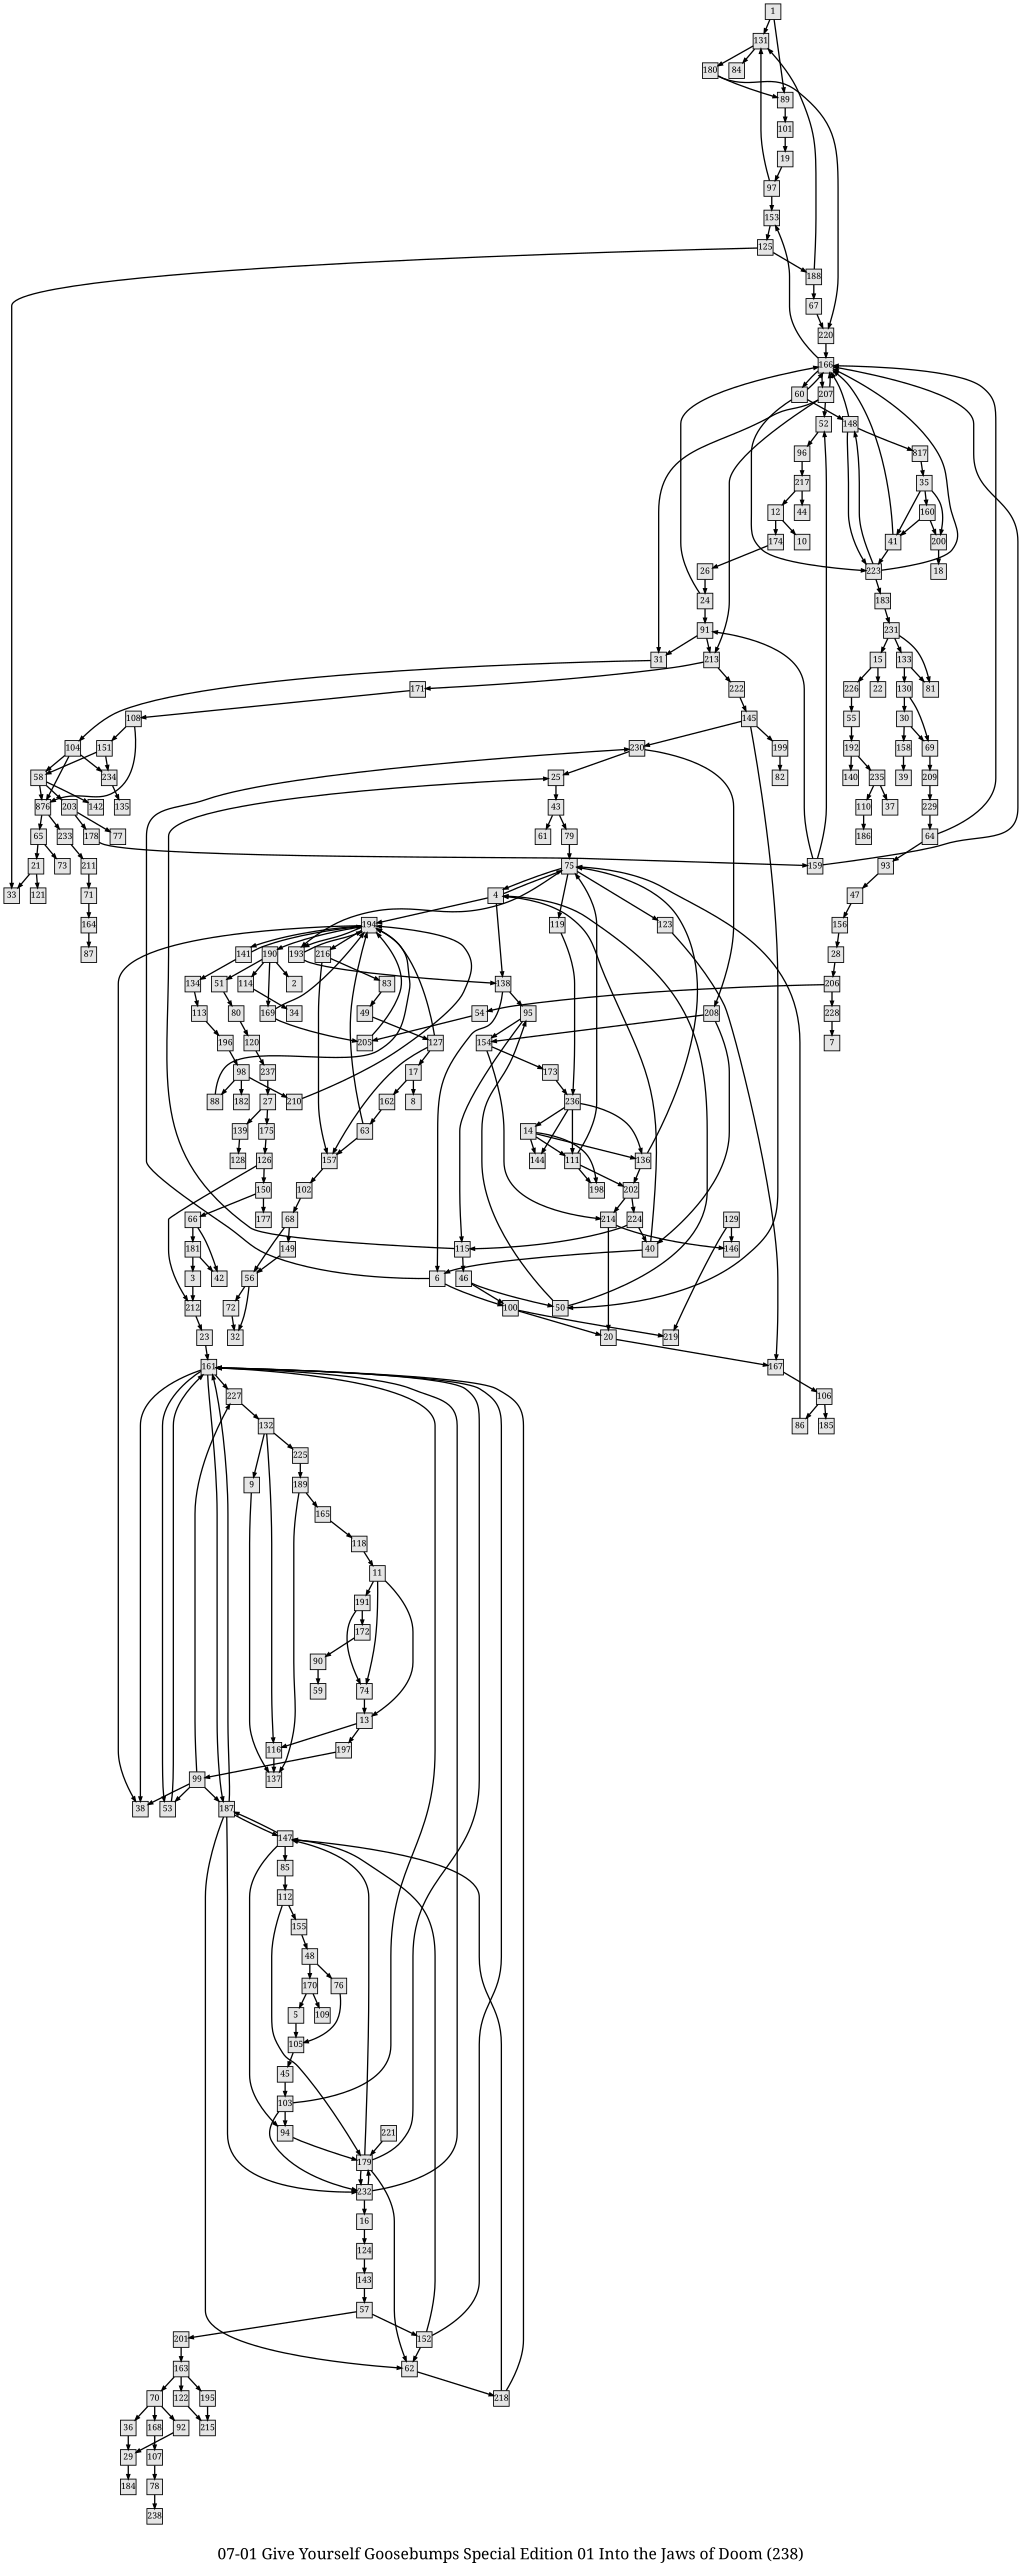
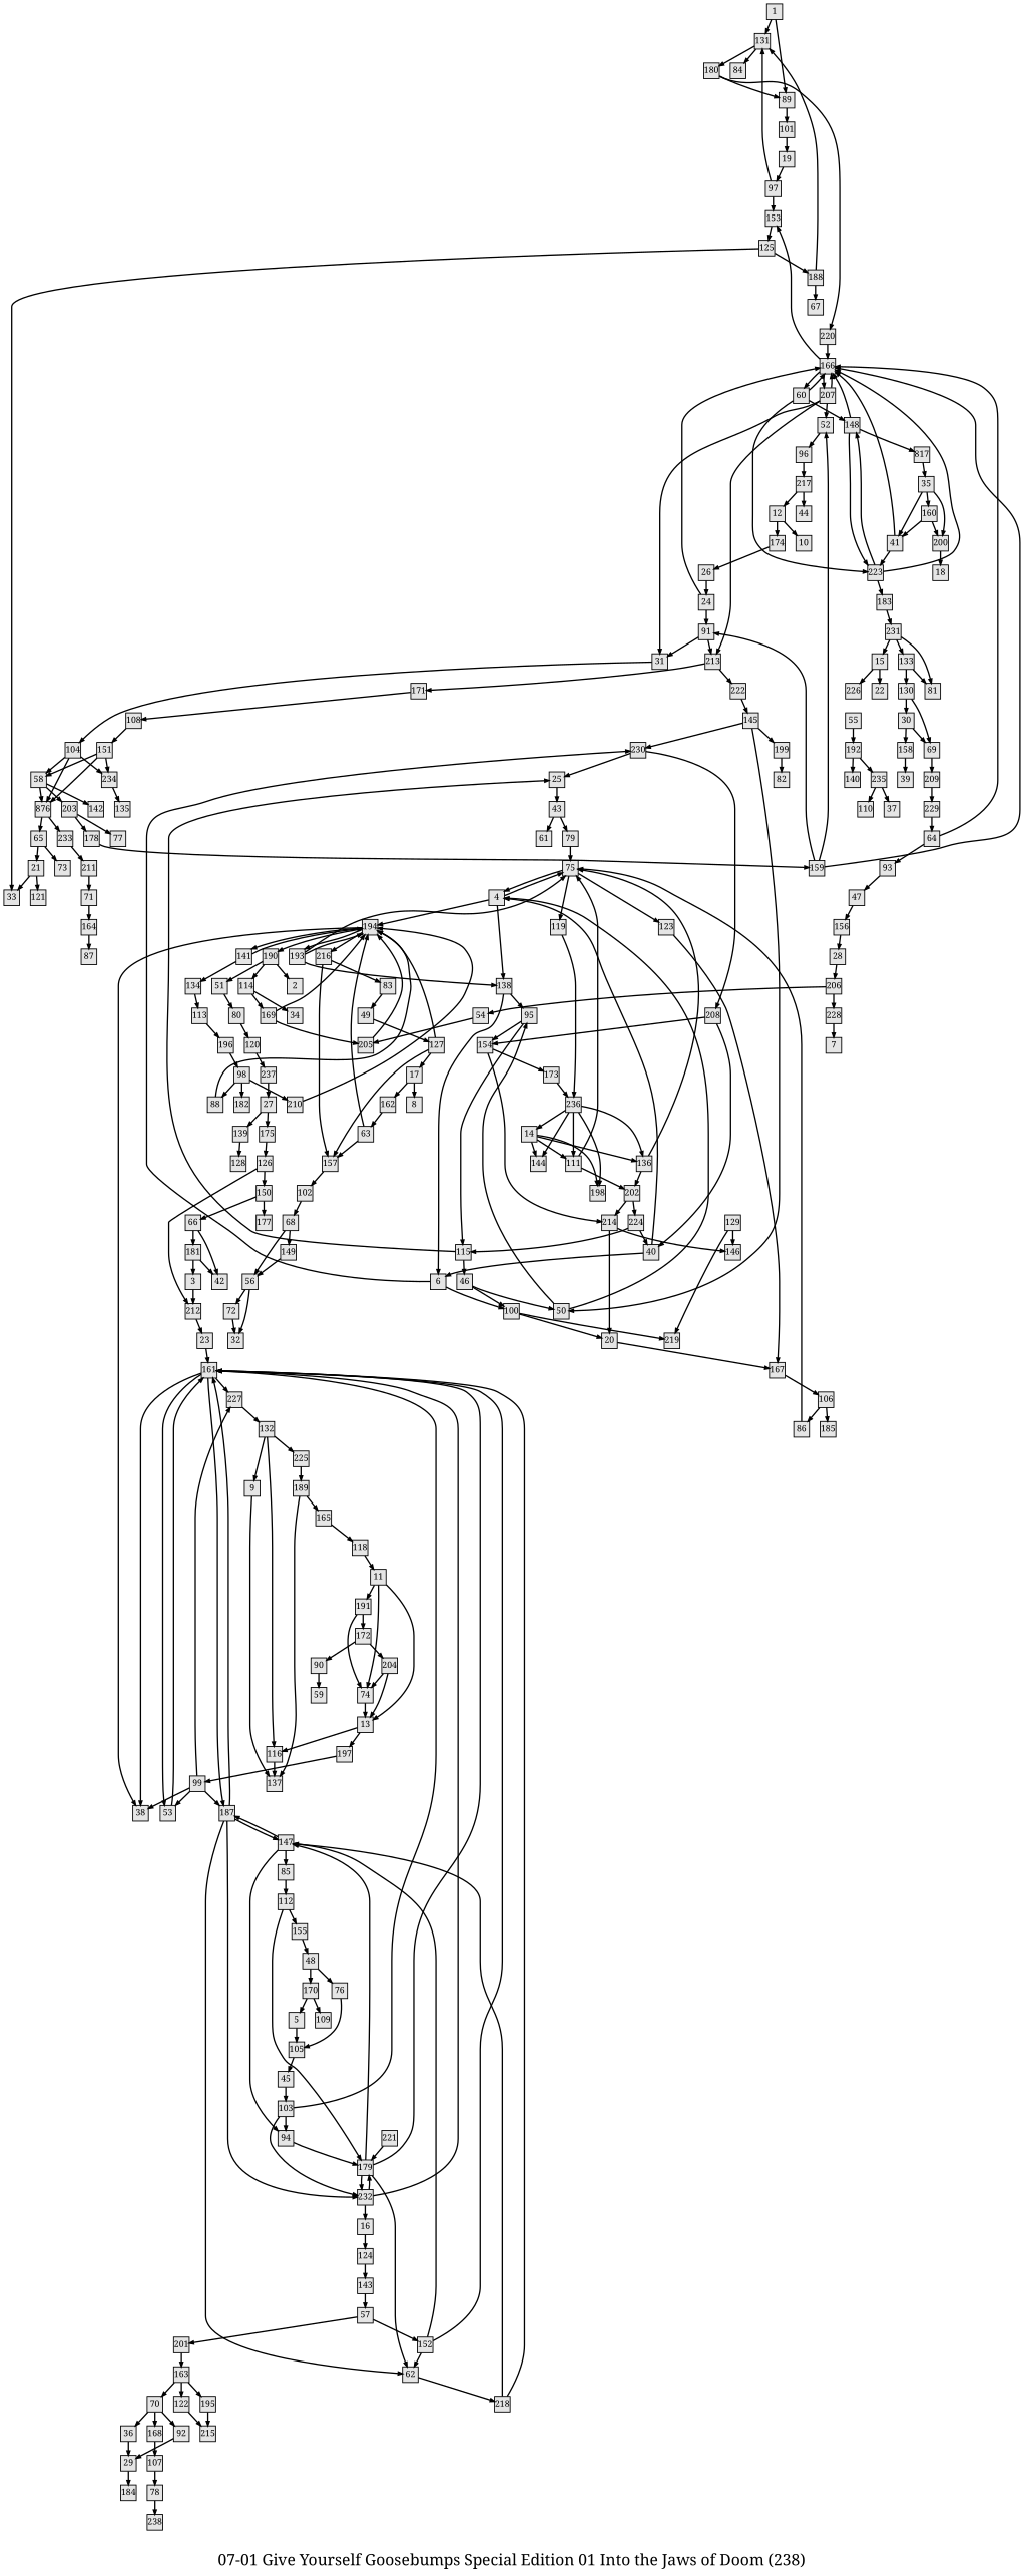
  digraph {
    fontname="Noto Serif"
    fontsize=36
    label="07-01 Give Yourself Goosebumps Special Edition 01 Into the Jaws of Doom (238)"
    nodesep=0.35
    ordering=out
    rankdir=TB
    ranksep=0.45
    node [fillcolor=grey90 fixedsize=true fontname="Noto Serif" fontsize=20 labelfloat=true margin="0,0" penwidth=2 regular=true shape=rect style=filled]
    edge [fontname="Noto Serif" fontsize=12 labelfloat=true penwidth=3]
    1
    131
    89
    180
    84
    101
    220
    19
    3
    212
    23
    161
    4
    194
    138
    75
    38
    141
    190
    193
    216
    6
    95
    123
    119
    134
    51
    114
    169
    2
    157
    83
    230
    100
    154
    115
    167
    236
    5
    105
    45
    103
    25
    208
    20
    219
    43
    40
    9
    137
    11
    191
    74
    13
    172
    116
    197
    90
+   204
    99
    12
    10
    174
    26
    24
    53
    187
    227
    14
    144
    111
    198
    136
    202
    214
    224
    15
    226
    22
    55
    192
    16
    124
    143
    57
    17
    8
    162
    63
    97
    153
    125
    106
    86
    185
    21
    33
    121
    232
    62
    147
    132
    91
    166
    31
    213
    60
    207
    104
    171
    222
    223
    148
    52
    61
    79
    27
    139
    175
    128
    126
    150
    28
    206
    54
    228
    205
    7
    29
    184
    30
    158
    69
    39
    209
    229
    58
    n138 [label=876]
    234
    203
    142
    65
    233
    135
    35
    41
    160
    200
    18
    183
    36
    n152 [label=817]
    231
    94
    179
    46
    50
    47
    156
    48
    170
    76
    109
    49
    127
    102
    173
    80
    120
    237
    96
    217
    44
    140
    235
    110
    37
    56
    72
    32
    201
    152
    163
    70
    122
    195
    218
    85
    178
    77
    159
    73
    211
    68
    64
    93
    66
    181
    42
    67
    149
    168
    92
    107
    78
    71
    164
    87
    238
    112
    155
    88
    59
    108
    145
    146
    188
    98
    182
    210
    225
    151
-   186
    113
    196
    34
    118
    215
    177
    129
    130
    189
    165
    133
    81
    199
    82
    221
    1 -> 131
    1 -> 89
    131 -> 180
    131 -> 84
    89 -> 101
    180 -> 89
    180 -> 220
    101 -> 19
    220 -> 166
    19 -> 97
    3 -> 212
    212 -> 23
    23 -> 161
    161 -> 38
    161 -> 53
    161 -> 187
    161 -> 227
    4 -> 194
    4 -> 138
    4 -> 75
    194 -> 38
    194 -> 141
    194 -> 190
    194 -> 193
    194 -> 216
    138 -> 6
    138 -> 95
    75 -> 4
    75 -> 123
    75 -> 119
    141 -> 194
    141 -> 134
    190 -> 51
    190 -> 114
-   190 -> 169
+   114 -> 169
    190 -> 2
    193 -> 194
    193 -> 138
-   75 -> 193
+   193 -> 75
    216 -> 157
    216 -> 83
    6 -> 230
    6 -> 100
    95 -> 154
    95 -> 115
    123 -> 167
    119 -> 236
    134 -> 113
    51 -> 80
    114 -> 34
    169 -> 194
    169 -> 205
    157 -> 102
    83 -> 49
    230 -> 25
    230 -> 208
    100 -> 20
    100 -> 219
    154 -> 214
    154 -> 173
    115 -> 25
    115 -> 46
    167 -> 106
    236 -> 14
    236 -> 144
    236 -> 111
-   111 -> 198
+   236 -> 198
    236 -> 136
    5 -> 105
    105 -> 45
    45 -> 103
    103 -> 161
    103 -> 232
    103 -> 94
    25 -> 43
    208 -> 154
    208 -> 40
    20 -> 167
    43 -> 61
    43 -> 79
    40 -> 4
    40 -> 6
    9 -> 137
    11 -> 191
    11 -> 74
    11 -> 13
    191 -> 74
    191 -> 172
    74 -> 13
    13 -> 116
    13 -> 197
    172 -> 90
+   172 -> 204
    116 -> 137
    197 -> 99
    90 -> 59
+   204 -> 74
+   204 -> 13
    99 -> 38
    99 -> 53
    99 -> 187
    99 -> 227
    12 -> 10
    12 -> 174
    174 -> 26
    26 -> 24
    24 -> 91
    24 -> 166
    53 -> 161
    187 -> 161
    187 -> 232
    187 -> 62
    187 -> 147
    227 -> 132
    14 -> 144
    14 -> 111
    14 -> 198
    14 -> 136
    111 -> 75
    111 -> 202
    136 -> 75
    136 -> 202
    202 -> 214
    202 -> 224
    214 -> 20
    214 -> 146
    224 -> 115
    224 -> 40
    15 -> 226
    15 -> 22
-   226 -> 55
    55 -> 192
    192 -> 140
    192 -> 235
    16 -> 124
    124 -> 143
    143 -> 57
    57 -> 201
    57 -> 152
    17 -> 8
    17 -> 162
    162 -> 63
    63 -> 194
    63 -> 157
    97 -> 131
    97 -> 153
    153 -> 125
    125 -> 33
    125 -> 188
    106 -> 86
    106 -> 185
    86 -> 75
    21 -> 33
    21 -> 121
    232 -> 161
    232 -> 16
    232 -> 179
    62 -> 218
    147 -> 187
    147 -> 94
    147 -> 85
    132 -> 9
    132 -> 116
    132 -> 225
    91 -> 31
    91 -> 213
    166 -> 153
    166 -> 60
    166 -> 207
    31 -> 104
    213 -> 171
    213 -> 222
    60 -> 166
    60 -> 223
    60 -> 148
    207 -> 166
    207 -> 31
    207 -> 213
    207 -> 52
    104 -> 58
    104 -> n138
    104 -> 234
    171 -> 108
    222 -> 145
    223 -> 166
    223 -> 148
    223 -> 183
    148 -> 166
    148 -> 223
    148 -> n152
    52 -> 96
    79 -> 75
    27 -> 139
    27 -> 175
    139 -> 128
    175 -> 126
    126 -> 212
    126 -> 150
    150 -> 66
    150 -> 177
    28 -> 206
    206 -> 54
    206 -> 228
    54 -> 205
    228 -> 7
    205 -> 194
    29 -> 184
    30 -> 158
    30 -> 69
    158 -> 39
    69 -> 209
    209 -> 229
    229 -> 64
    58 -> n138
    58 -> 203
    58 -> 142
    n138 -> 65
    n138 -> 233
    234 -> 135
    203 -> 178
    203 -> 77
    65 -> 21
    65 -> 73
    233 -> 211
    35 -> 41
    35 -> 160
    35 -> 200
    41 -> 166
    41 -> 223
    160 -> 41
    160 -> 200
    200 -> 18
    183 -> 231
    36 -> 29
    n152 -> 35
    231 -> 15
    231 -> 133
    231 -> 81
    94 -> 179
    179 -> 161
    179 -> 232
    179 -> 62
    179 -> 147
    46 -> 100
    46 -> 50
    50 -> 4
    50 -> 95
    47 -> 156
    156 -> 28
    48 -> 170
    48 -> 76
    170 -> 5
    170 -> 109
    76 -> 105
    49 -> 127
    127 -> 194
    127 -> 157
    127 -> 17
    102 -> 68
    173 -> 236
    80 -> 120
    120 -> 237
    237 -> 27
    96 -> 217
    217 -> 12
    217 -> 44
    235 -> 110
    235 -> 37
-   110 -> 186
    56 -> 72
    56 -> 32
    72 -> 32
    201 -> 163
    152 -> 161
    152 -> 62
    152 -> 147
    163 -> 70
    163 -> 122
    163 -> 195
    70 -> 36
    70 -> 168
    70 -> 92
    122 -> 215
    195 -> 215
    218 -> 161
    218 -> 147
    85 -> 112
    178 -> 159
    159 -> 91
    159 -> 166
    159 -> 52
    211 -> 71
    68 -> 56
    68 -> 149
    64 -> 166
    64 -> 93
    93 -> 47
    66 -> 181
    66 -> 42
    181 -> 3
    181 -> 42
-   67 -> 220
    149 -> 56
    168 -> 107
    92 -> 29
    107 -> 78
    78 -> 238
    71 -> 164
    164 -> 87
    112 -> 179
    112 -> 155
    155 -> 48
    88 -> 194
    108 -> 151
    145 -> 230
    145 -> 50
    145 -> 199
    188 -> 131
    188 -> 67
    98 -> 88
    98 -> 182
    98 -> 210
    210 -> 194
    225 -> 189
    151 -> 58
-   108 -> n138
+   151 -> n138
    151 -> 234
    113 -> 196
    196 -> 98
    118 -> 11
    129 -> 219
    129 -> 146
    130 -> 30
    130 -> 69
    189 -> 137
    189 -> 165
    165 -> 118
    133 -> 130
    133 -> 81
    199 -> 82
    221 -> 179
  }
